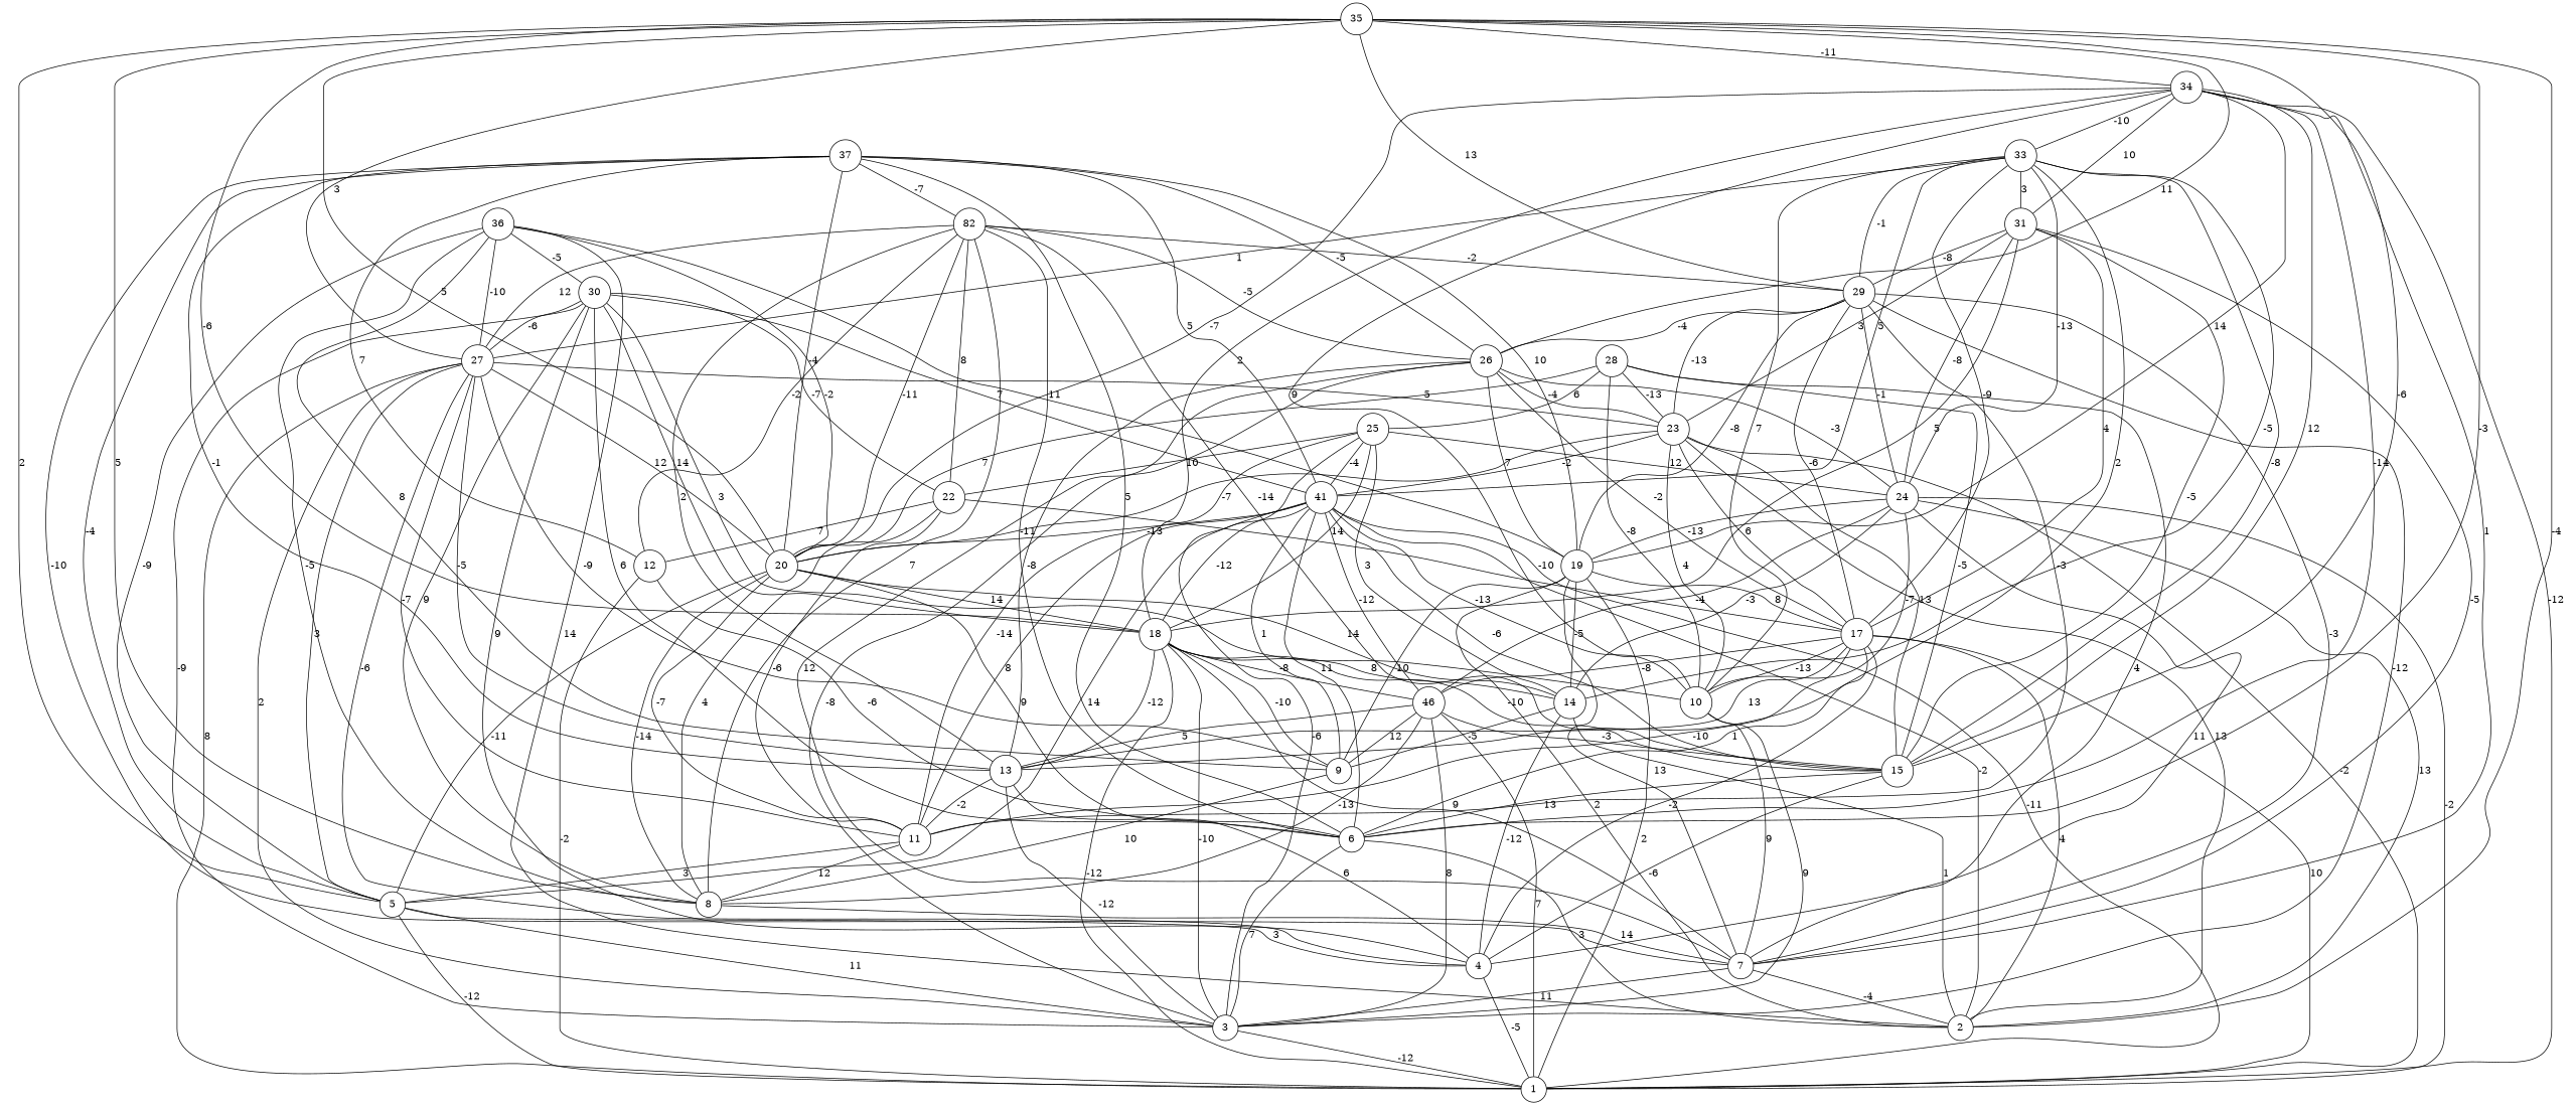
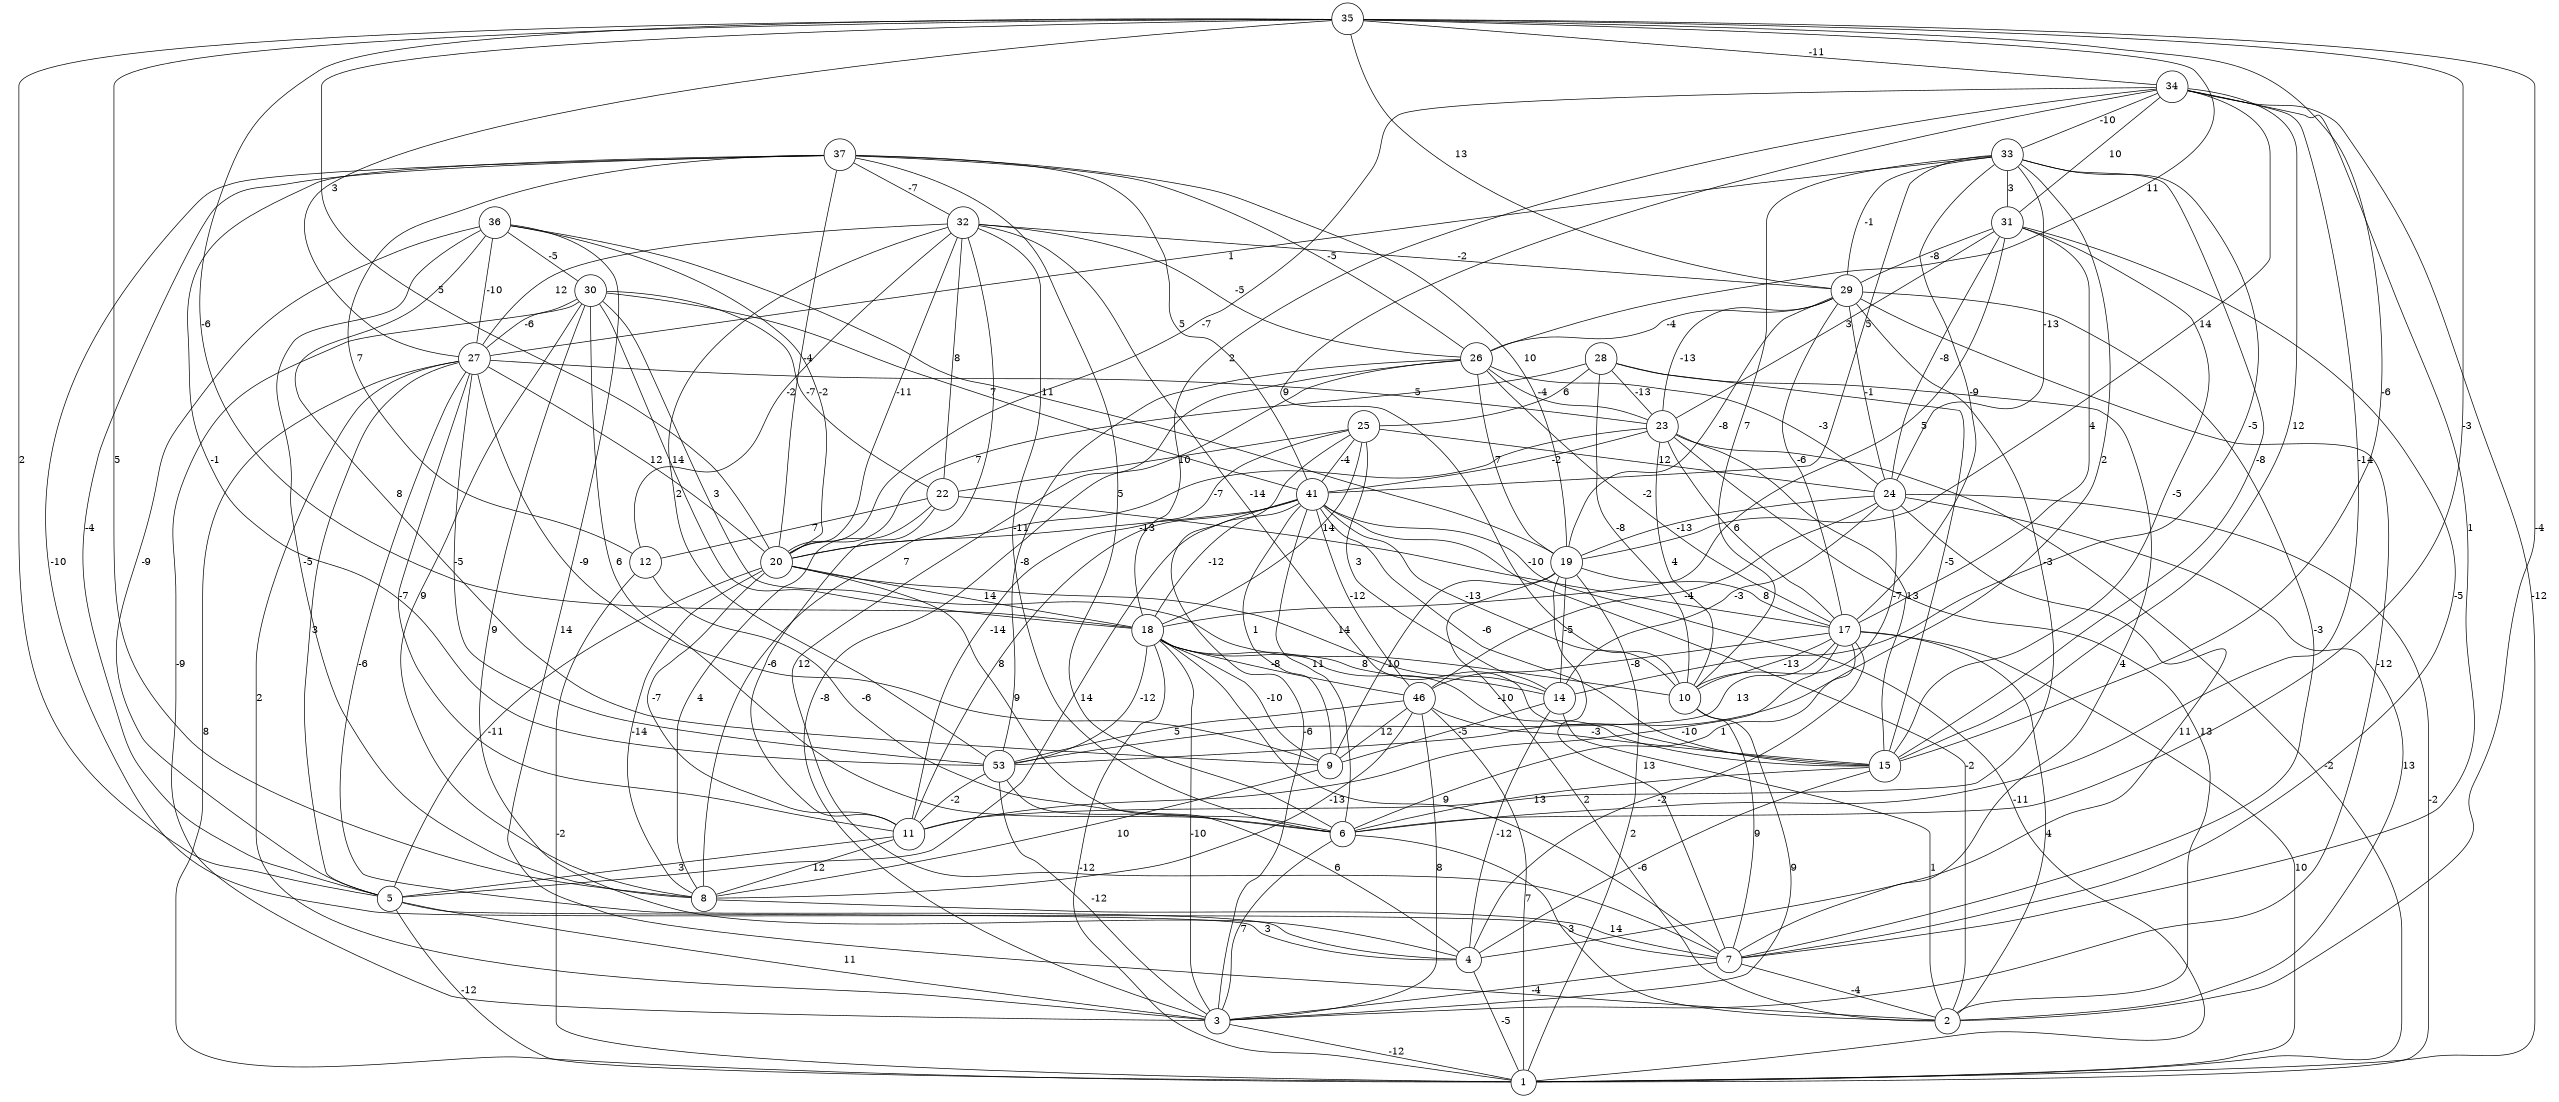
  graph {
    fontname="Helvetica,Arial,sans-serif"
    node [shape=circle]
    37
    5
    6
    7
    12
-   13
+   13 [label=53]
    19
    20
    n9 [label=41]
    26
-   32 [label=82]
+   32
    1
    3
    4
    2
    11
    9
    14
    17
    8
    18
    15
    10
    n24 [label=46]
    24
    23
    27
    29
    22
    36
    30
    35
    34
    31
    33
    28
    25
    37 -- 5 [label=-4]
    37 -- 6 [label=5]
    37 -- 7 [label=-10]
    37 -- 12 [label=7]
    37 -- 13 [label=-1]
    37 -- 19 [label=10]
    37 -- 20 [label=-4]
    37 -- n9 [label=5]
    37 -- 26 [label=-5]
    37 -- 32 [label=-7]
    5 -- 1 [label=-12]
    5 -- 3 [label=11]
    5 -- 4 [label=3]
    6 -- 3 [label=7]
    6 -- 2 [label=3]
-   7 -- 3 [label=11]
+   7 -- 3 [label=-4]
    7 -- 2 [label=-4]
    12 -- 6 [label=-6]
    12 -- 1 [label=-2]
    13 -- 3 [label=-12]
    13 -- 4 [label=6]
    13 -- 11 [label=-2]
    19 -- 7 [label=13]
    19 -- 1 [label=2]
    19 -- 2 [label=2]
    19 -- 9 [label=10]
    19 -- 14 [label=-5]
    19 -- 17 [label=8]
    20 -- 5 [label=-11]
    20 -- 6 [label=9]
    20 -- 11 [label=-7]
    20 -- 14 [label=14]
    20 -- 8 [label=-14]
    20 -- 18 [label=14]
    n9 -- 5 [label=14]
    n9 -- 6 [label=11]
    n9 -- 20 [label=-13]
    n9 -- 1 [label=-11]
    n9 -- 2 [label=-2]
    n9 -- 11 [label=8]
    n9 -- 9 [label=1]
    n9 -- 18 [label=-12]
    n9 -- 15 [label=-6]
    n9 -- 10 [label=-13]
    n9 -- n24 [label=-12]
    26 -- 7 [label=12]
    26 -- 13 [label=-8]
    26 -- 19 [label=7]
    26 -- 3 [label=-8]
    26 -- 17 [label=-2]
    26 -- 24 [label=-3]
    26 -- 23 [label=-4]
    32 -- 6 [label=-11]
    32 -- 12 [label=-2]
    32 -- 13 [label=2]
    32 -- 20 [label=-11]
    32 -- 26 [label=-5]
    32 -- 8 [label=7]
    32 -- 15 [label=-14]
    32 -- 27 [label=12]
    32 -- 29 [label=-2]
    32 -- 22 [label=8]
    3 -- 1 [label=-12]
    4 -- 1 [label=-5]
    11 -- 5 [label=3]
    11 -- 8 [label=12]
    9 -- 8 [label=10]
    14 -- 4 [label=-12]
    14 -- 2 [label=1]
    14 -- 9 [label=-5]
    17 -- 6 [label=1]
    17 -- 13 [label=13]
    17 -- 1 [label=10]
    17 -- 4 [label=-2]
    17 -- 2 [label=4]
    17 -- 11 [label=-10]
    17 -- 10 [label=-13]
    17 -- n24 [label=-8]
    8 -- 7 [label=14]
    18 -- 7 [label=9]
    18 -- 13 [label=-12]
    18 -- 1 [label=-12]
    18 -- 3 [label=-10]
    18 -- 9 [label=-10]
    18 -- 14 [label=8]
    18 -- 15 [label=-10]
    18 -- n24 [label=-8]
    15 -- 6 [label=13]
    15 -- 4 [label=-6]
    10 -- 7 [label=9]
    10 -- 3 [label=9]
    n24 -- 13 [label=5]
    n24 -- 1 [label=7]
    n24 -- 3 [label=8]
    n24 -- 9 [label=12]
    n24 -- 8 [label=-13]
    n24 -- 15 [label=-3]
    24 -- 19 [label=-13]
    24 -- 1 [label=-2]
    24 -- 4 [label=11]
    24 -- 2 [label=13]
    24 -- 14 [label=-3]
    24 -- 10 [label=-7]
    24 -- n24 [label=-4]
    23 -- 20 [label=-7]
    23 -- n9 [label=-2]
    23 -- 1 [label=-2]
    23 -- 2 [label=13]
    23 -- 17 [label=6]
    23 -- 15 [label=13]
    23 -- 10 [label=4]
    27 -- 5 [label=3]
    27 -- 13 [label=-5]
    27 -- 20 [label=12]
    27 -- 1 [label=8]
    27 -- 3 [label=2]
    27 -- 4 [label=-6]
    27 -- 11 [label=-7]
    27 -- 9 [label=-9]
    27 -- 23 [label=5]
    29 -- 7 [label=-3]
    29 -- 19 [label=-8]
    29 -- 26 [label=-4]
    29 -- 3 [label=-12]
    29 -- 11 [label=-3]
    29 -- 17 [label=-6]
    29 -- 24 [label=-1]
    29 -- 23 [label=-13]
    22 -- 12 [label=7]
    22 -- 11 [label=-6]
    22 -- 17 [label=-10]
    22 -- 8 [label=4]
    36 -- 5 [label=-9]
    36 -- 19 [label=11]
    36 -- 20 [label=-2]
    36 -- 2 [label=14]
    36 -- 9 [label=8]
    36 -- 8 [label=-5]
    36 -- 27 [label=-10]
    36 -- 30 [label=-5]
    30 -- 6 [label=6]
    30 -- n9 [label=7]
    30 -- 3 [label=-9]
    30 -- 4 [label=9]
    30 -- 8 [label=9]
    30 -- 18 [label=14]
    30 -- 10 [label=3]
    30 -- 27 [label=-6]
    30 -- 22 [label=-7]
    35 -- 5 [label=2]
    35 -- 6 [label=-3]
    35 -- 20 [label=5]
    35 -- 26 [label=11]
    35 -- 2 [label=-4]
    35 -- 8 [label=5]
    35 -- 18 [label=-6]
    35 -- 15 [label=-6]
    35 -- 27 [label=3]
    35 -- 29 [label=13]
    35 -- 34 [label=-11]
    34 -- 6 [label=-14]
    34 -- 7 [label=1]
    34 -- 19 [label=14]
    34 -- 20 [label=-7]
    34 -- 1 [label=-12]
    34 -- 18 [label=2]
    34 -- 15 [label=12]
    34 -- 10 [label=9]
    34 -- 31 [label=10]
    34 -- 33 [label=-10]
    31 -- 7 [label=-5]
    31 -- 17 [label=4]
    31 -- 18 [label=5]
    31 -- 15 [label=-5]
    31 -- 24 [label=-8]
    31 -- 23 [label=3]
    31 -- 29 [label=-8]
    33 -- 13 [label=2]
    33 -- n9 [label=5]
    33 -- 14 [label=-5]
    33 -- 17 [label=-9]
    33 -- 15 [label=-8]
    33 -- 10 [label=7]
    33 -- 24 [label=-13]
    33 -- 27 [label=1]
    33 -- 29 [label=-1]
    33 -- 31 [label=3]
    28 -- 7 [label=4]
    28 -- 20 [label=7]
    28 -- 15 [label=-5]
    28 -- 10 [label=-8]
    28 -- 23 [label=-13]
    28 -- 25 [label=6]
    25 -- n9 [label=-4]
    25 -- 3 [label=-6]
    25 -- 11 [label=-14]
    25 -- 14 [label=3]
    25 -- 18 [label=14]
    25 -- 24 [label=12]
    25 -- 22 [label=10]
  }
